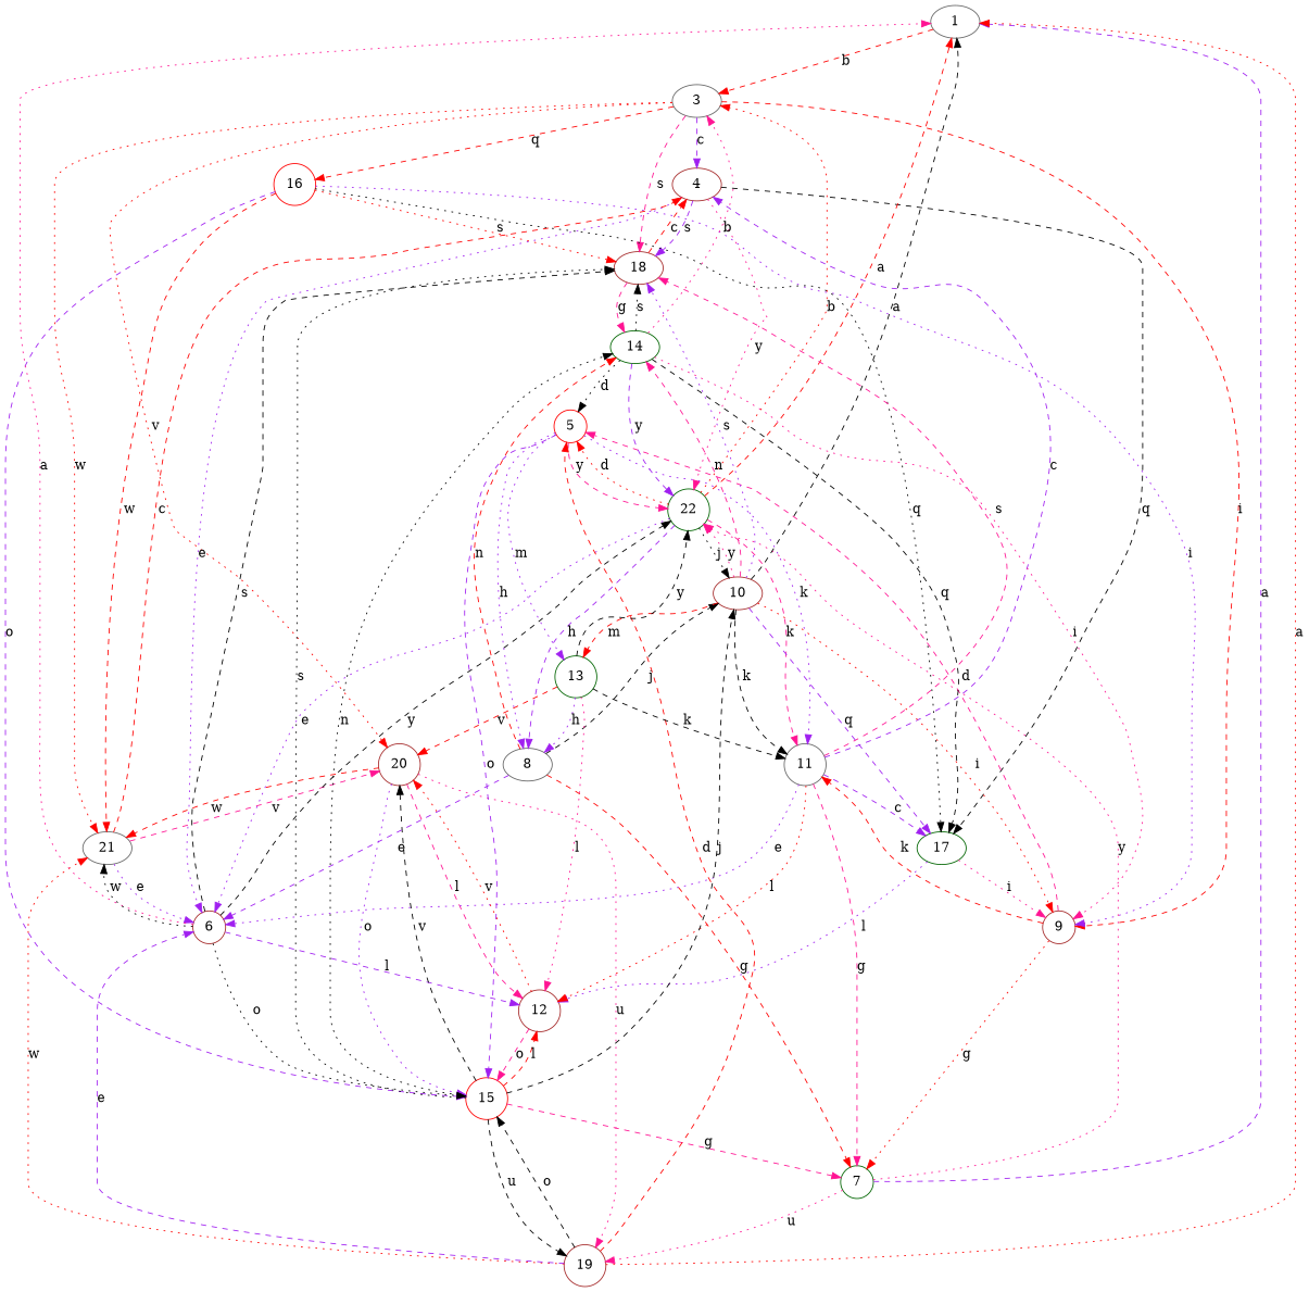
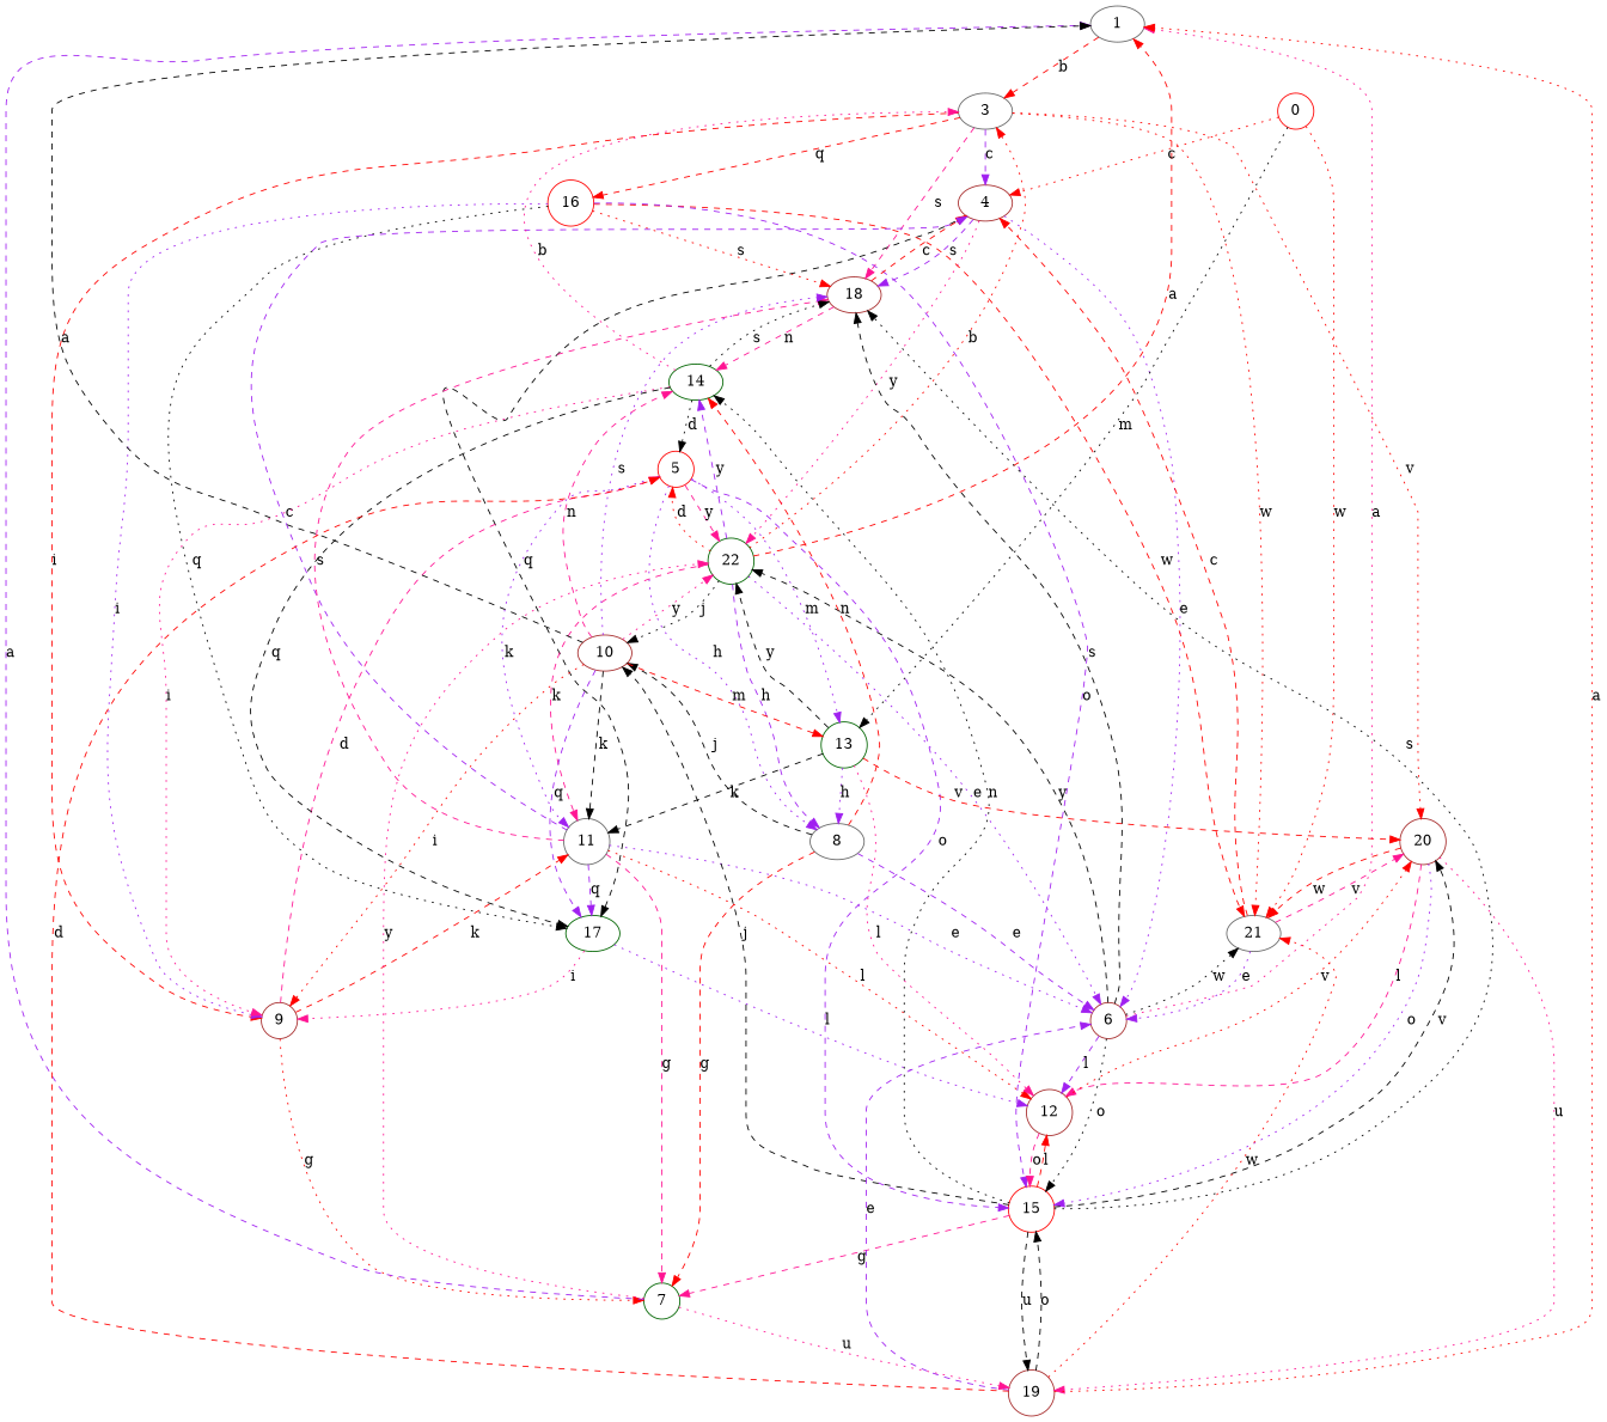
  strict digraph {
    node [color=brown shape=circle]
    edge [color=red style=dashed]
    1 [color=gray40 shape=ellipse]
    3 [color=gray40 shape=ellipse]
    4 [shape=ellipse]
    9
    16 [color=red]
    18 [shape=ellipse]
    20
    21 [color=gray40 shape=ellipse]
    6
    17 [color=darkgreen shape=ellipse]
    22 [color=darkgreen]
    5 [color=red]
    11 [color=gray40]
    7 [color=darkgreen]
    15 [color=red]
    14 [color=darkgreen shape=ellipse]
    12
    19
    8 [color=gray40 shape=ellipse]
    10 [shape=ellipse]
    13 [color=darkgreen]
+   0 [color=red]
    1 -> 3 [label=b]
    3 -> 4 [color=purple label=c]
    3 -> 9 [label=i]
    3 -> 16 [label=q]
    3 -> 18 [color=deeppink label=s]
    3 -> 20 [label=v style=dotted]
    3 -> 21 [label=w style=dotted]
    4 -> 18 [color=purple label=s]
    4 -> 6 [color=purple label=e style=dotted]
    4 -> 17 [color=black label=q]
    4 -> 22 [color=deeppink label=y style=dotted]
    9 -> 5 [color=deeppink label=d]
    9 -> 11 [label=k]
    9 -> 7 [label=g style=dotted]
    16 -> 9 [color=purple label=i style=dotted]
    16 -> 18 [label=s style=dotted]
    16 -> 21 [label=w]
    16 -> 17 [color=black label=q style=dotted]
    16 -> 15 [color=purple label=o]
    18 -> 4 [label=c]
-   18 -> 14 [color=deeppink label=g]
+   18 -> 14 [color=deeppink label=n]
    20 -> 21 [label=w]
    20 -> 15 [color=purple label=o style=dotted]
    20 -> 12 [color=deeppink label=l]
    20 -> 19 [color=deeppink label=u style=dotted]
    21 -> 4 [label=c]
    21 -> 20 [color=deeppink label=v]
    21 -> 6 [color=purple label=e style=dotted]
    6 -> 1 [color=deeppink label=a style=dotted]
    6 -> 18 [color=black label=s]
    6 -> 21 [color=black label=w style=dotted]
    6 -> 22 [color=black label=y]
    6 -> 15 [color=black label=o style=dotted]
    6 -> 12 [color=purple label=l]
    17 -> 9 [color=deeppink label=i style=dotted]
    17 -> 12 [color=purple label=l style=dotted]
    22 -> 1 [label=a]
    22 -> 3 [label=b style=dotted]
    22 -> 6 [color=purple label=e style=dotted]
    22 -> 5 [label=d style=dotted]
    22 -> 11 [color=deeppink label=k]
    22 -> 8 [color=purple label=h]
    22 -> 10 [color=black label=j style=dotted]
    5 -> 22 [color=deeppink label=y]
    5 -> 11 [color=purple label=k style=dotted]
    5 -> 15 [color=purple label=o]
    5 -> 8 [color=purple label=h style=dotted]
    5 -> 13 [color=purple label=m style=dotted]
    11 -> 4 [color=purple label=c]
    11 -> 18 [color=deeppink label=s]
    11 -> 6 [color=purple label=e style=dotted]
-   11 -> 17 [color=purple label=c]
+   11 -> 17 [color=purple label=q]
    11 -> 7 [color=deeppink label=g]
    11 -> 12 [label=l style=dotted]
    7 -> 1 [color=purple label=a]
    7 -> 22 [color=deeppink label=y style=dotted]
    7 -> 19 [color=deeppink label=u style=dotted]
    15 -> 18 [color=black label=s style=dotted]
    15 -> 20 [color=black label=v]
    15 -> 7 [color=deeppink label=g]
    15 -> 14 [color=black label=n style=dotted]
    15 -> 12 [label=l]
    15 -> 19 [color=black label=u]
    15 -> 10 [color=black label=j]
    14 -> 3 [color=deeppink label=b style=dotted]
    14 -> 9 [color=deeppink label=i style=dotted]
    14 -> 18 [color=black label=s style=dotted]
    14 -> 17 [color=black label=q]
-   14 -> 22 [color=purple label=y]
+   22 -> 14 [color=purple label=y]
    14 -> 5 [color=black label=d style=dotted]
    12 -> 20 [label=v style=dotted]
    12 -> 15 [color=deeppink label=o]
    19 -> 1 [label=a style=dotted]
    19 -> 21 [label=w style=dotted]
    19 -> 6 [color=purple label=e]
    19 -> 5 [label=d]
    19 -> 15 [color=black label=o]
    8 -> 6 [color=purple label=e]
    8 -> 7 [label=g]
    8 -> 14 [label=n]
    8 -> 10 [color=black label=j]
    10 -> 1 [color=black label=a]
    10 -> 9 [label=i style=dotted]
    10 -> 18 [color=purple label=s style=dotted]
    10 -> 17 [color=purple label=q]
    10 -> 22 [color=deeppink label=y style=dotted]
    10 -> 11 [color=black label=k]
    10 -> 14 [color=deeppink label=n]
    10 -> 13 [label=m]
    13 -> 20 [label=v]
    13 -> 22 [color=black label=y]
    13 -> 11 [color=black label=k]
    13 -> 12 [color=deeppink label=l style=dotted]
    13 -> 8 [color=purple label=h style=dotted]
+   0 -> 4 [label=c style=dotted]
+   0 -> 21 [label=w style=dotted]
+   0 -> 13 [color=black label=m style=dotted]
  }
